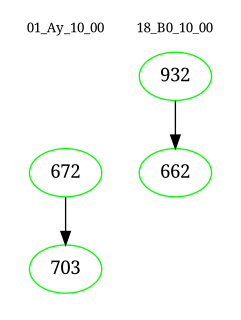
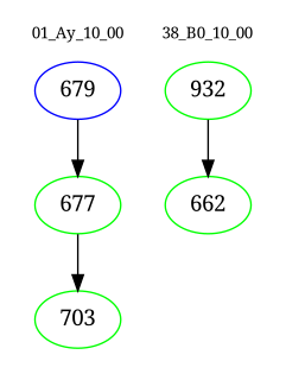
  digraph {
    fontname="Noto Serif"
    node [color=green fontname="Noto Serif"]
    edge [color=black fontname="Noto Serif"]
-   n2 [label=672]
+   n1 [color=blue label=679]
+   n2 [label=677]
    n3 [label=703]
    n4 [label=932]
    n5 [label=662]
    subgraph cluster_1 {
      color=white
      fontsize=10
      label="01_Ay_10_00"
+     n1
      n2
      n3
    }
    subgraph cluster_2 {
      color=white
      fontsize=10
-     label="18_B0_10_00"
+     label="38_B0_10_00"
      n4
      n5
    }
+   n1 -> n2
    n2 -> n3
    n4 -> n5
  }
